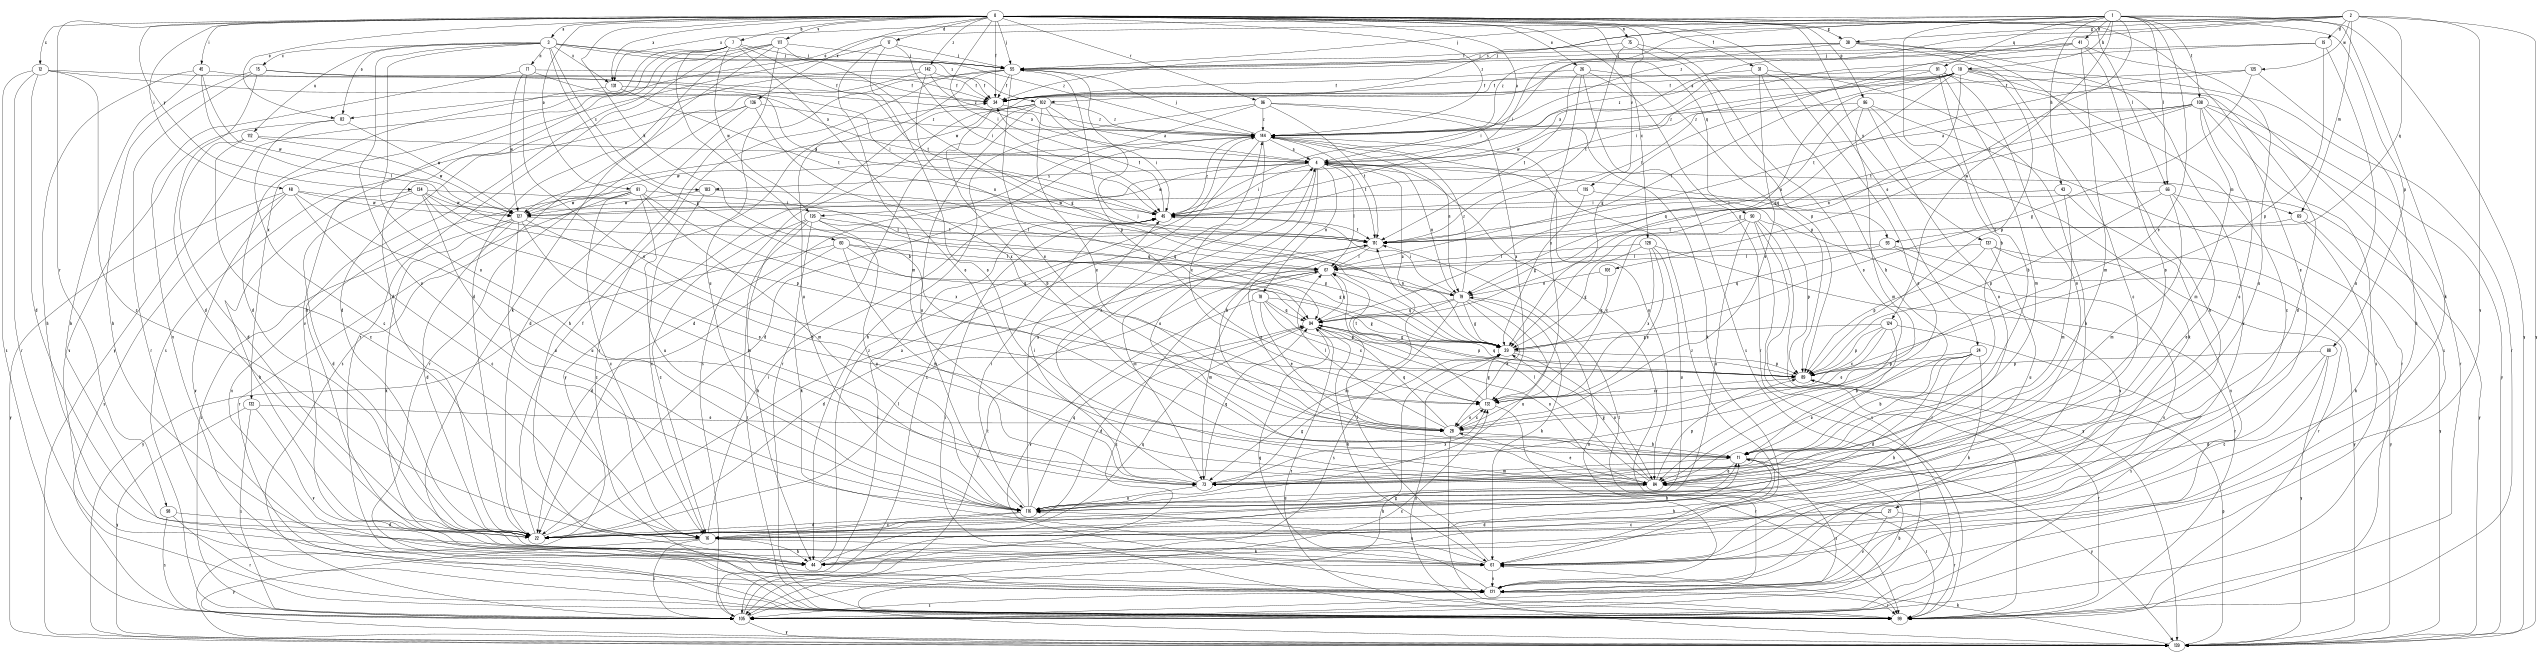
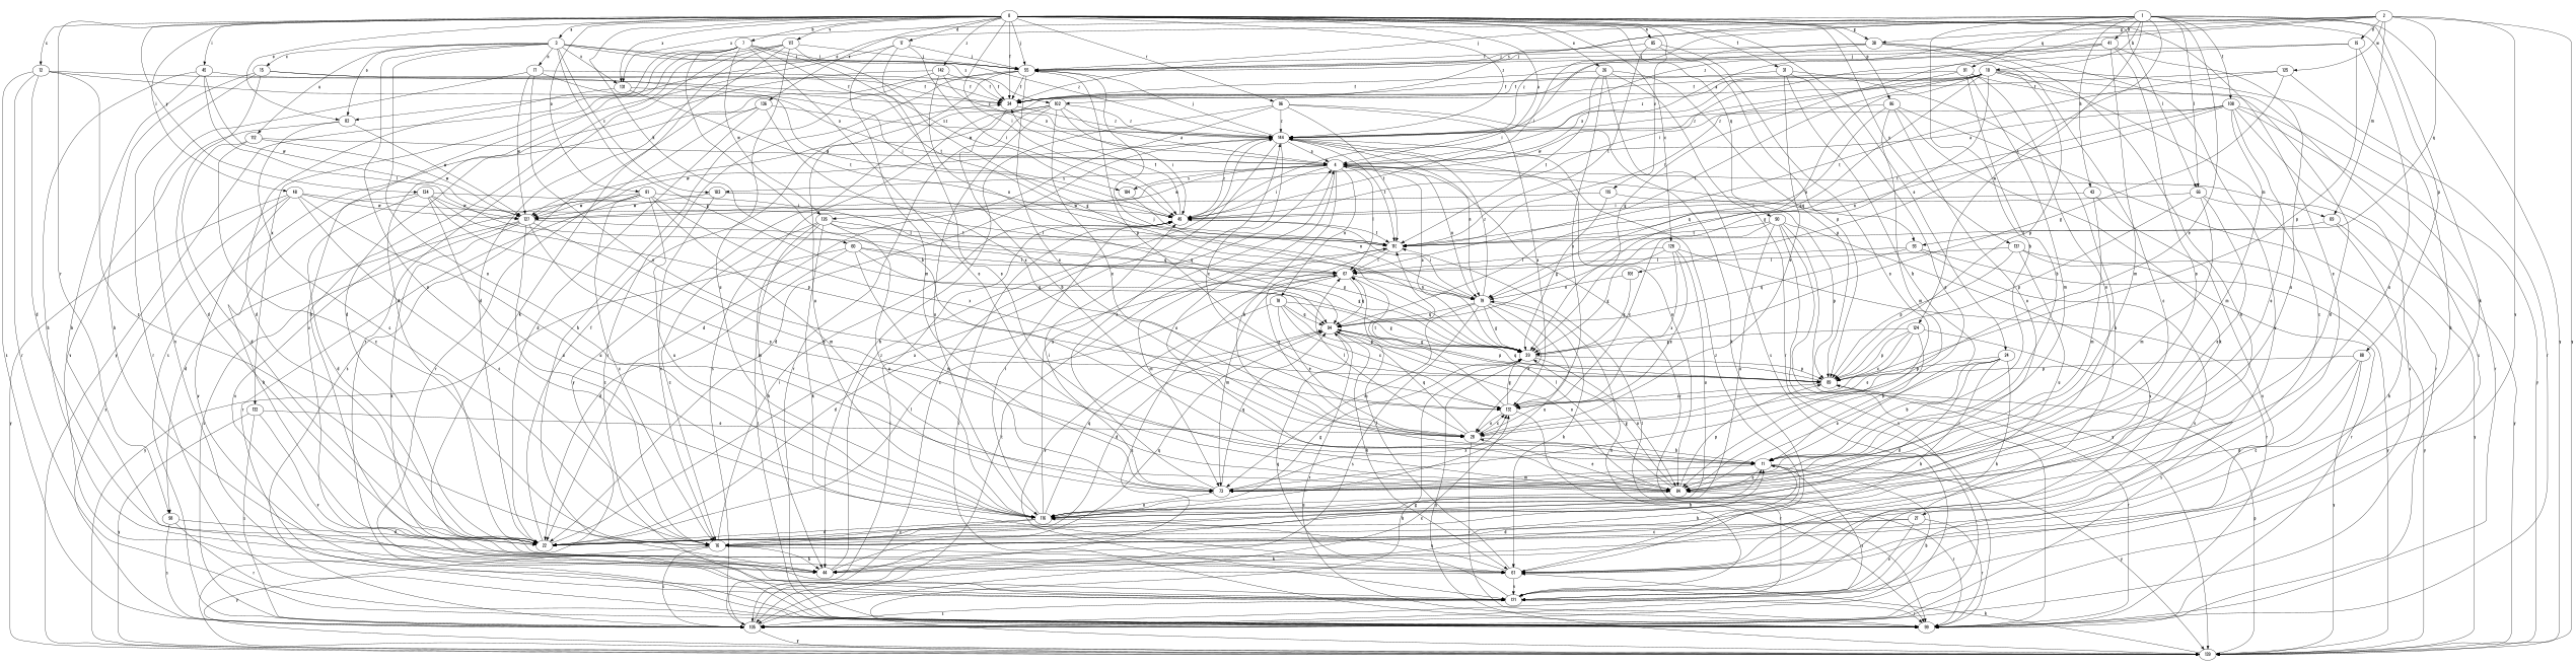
  strict digraph {
    fontname=Oswald
    node [fontname=Oswald]
    edge [fontname=Oswald]
    0
    3
    4
    7
    12
    17
    24
    26
    27
    31
    34
    38
    45
    48
    49
    55
    60
    66
-   75
+   75 [label=85]
    81
    82
    86
    90
    96
    98
    117
    119
    128
    n29 [label=136]
    131
    134
    137
    142
    144
    102
    15
    39
    77
    84
    103
    112
    116
    11
    69
    93
    67
    78
    79
    99
+   104
    126
    139
    22
    110
    132
    105
    16
    121
    73
    61
    89
    44
    133
    28
    127
    94
    1
    10
    41
    43
    88
    91
    106
    108
    124
    2
    19
    125
    0 -> 3 [label=a]
    0 -> 4 [label=a]
    0 -> 7 [label=b]
    0 -> 12 [label=c]
    0 -> 17 [label=d]
    0 -> 24 [label=e]
    0 -> 26 [label=e]
    0 -> 27 [label=e]
    0 -> 31 [label=f]
    0 -> 34 [label=f]
    0 -> 38 [label=g]
    0 -> 45 [label=i]
    0 -> 48 [label=i]
    0 -> 49 [label=i]
    0 -> 55 [label=j]
    0 -> 60 [label=k]
    0 -> 66 [label=l]
    0 -> 75 [label=n]
    0 -> 81 [label=o]
    0 -> 82 [label=o]
    0 -> 86 [label=p]
    0 -> 90 [label=q]
    0 -> 96 [label=r]
    0 -> 98 [label=r]
    0 -> 117 [label=v]
    0 -> 119 [label=v]
    0 -> 128 [label=x]
    0 -> n29 [label=x]
    0 -> 131 [label=x]
    0 -> 134 [label=y]
    0 -> 137 [label=y]
    0 -> 142 [label=z]
    0 -> 144 [label=z]
    3 -> 55 [label=j]
    3 -> 82 [label=o]
    3 -> 131 [label=x]
    3 -> 144 [label=z]
    3 -> 102 [label=s]
    3 -> 15 [label=c]
    3 -> 39 [label=g]
    3 -> 77 [label=n]
    3 -> 84 [label=o]
    3 -> 103 [label=s]
    3 -> 112 [label=u]
    3 -> 116 [label=u]
    4 -> 49 [label=i]
    4 -> 84 [label=o]
    4 -> 103 [label=s]
    4 -> 11 [label=b]
    4 -> 69 [label=m]
    4 -> 93 [label=q]
    4 -> 67 [label=l]
    4 -> 78 [label=n]
    4 -> 79 [label=n]
    4 -> 99 [label=r]
+   4 -> 104 [label=s]
    4 -> 126 [label=w]
    7 -> 55 [label=j]
    7 -> 84 [label=o]
    7 -> 11 [label=b]
+   7 -> 104 [label=s]
    7 -> 126 [label=w]
    7 -> 139 [label=y]
    7 -> 22 [label=d]
    7 -> 110 [label=t]
    7 -> 132 [label=x]
    12 -> 4 [label=a]
    12 -> 34 [label=f]
    12 -> 99 [label=r]
    12 -> 22 [label=d]
    12 -> 105 [label=s]
    12 -> 16 [label=c]
    17 -> 49 [label=i]
    17 -> 55 [label=j]
    17 -> 84 [label=o]
    17 -> 121 [label=v]
    17 -> 73 [label=m]
    24 -> 84 [label=o]
    24 -> 11 [label=b]
    24 -> 22 [label=d]
    24 -> 61 [label=k]
    24 -> 89 [label=p]
    24 -> 44 [label=h]
    26 -> 34 [label=f]
    26 -> 99 [label=r]
    26 -> 110 [label=t]
    26 -> 105 [label=s]
    26 -> 89 [label=p]
    26 -> 133 [label=x]
    27 -> 99 [label=r]
    27 -> 22 [label=d]
    27 -> 16 [label=c]
    27 -> 121 [label=v]
    31 -> 34 [label=f]
    31 -> 84 [label=o]
    31 -> 11 [label=b]
    31 -> 61 [label=k]
    31 -> 28 [label=e]
    34 -> 144 [label=z]
    34 -> 11 [label=b]
    38 -> 49 [label=i]
    38 -> 55 [label=j]
    38 -> 144 [label=z]
    38 -> 16 [label=c]
    38 -> 121 [label=v]
    38 -> 44 [label=h]
    45 -> 34 [label=f]
    45 -> 67 [label=l]
    45 -> 61 [label=k]
    45 -> 44 [label=h]
    45 -> 127 [label=w]
    48 -> 116 [label=u]
    48 -> 67 [label=l]
    48 -> 139 [label=y]
    48 -> 105 [label=s]
    48 -> 16 [label=c]
    48 -> 121 [label=v]
    48 -> 127 [label=w]
    49 -> 34 [label=f]
    49 -> 144 [label=z]
    49 -> 110 [label=t]
    55 -> 34 [label=f]
    55 -> 116 [label=u]
    55 -> 99 [label=r]
    55 -> 89 [label=p]
    55 -> 44 [label=h]
    55 -> 28 [label=e]
    60 -> 39 [label=g]
    60 -> 67 [label=l]
    60 -> 139 [label=y]
    60 -> 22 [label=d]
    60 -> 73 [label=m]
    60 -> 94 [label=q]
    66 -> 49 [label=i]
    66 -> 84 [label=o]
    66 -> 139 [label=y]
    66 -> 73 [label=m]
    66 -> 89 [label=p]
    75 -> 55 [label=j]
    75 -> 84 [label=o]
    75 -> 110 [label=t]
    75 -> 89 [label=p]
    81 -> 116 [label=u]
    81 -> 99 [label=r]
    81 -> 16 [label=c]
    81 -> 121 [label=v]
    81 -> 73 [label=m]
    81 -> 133 [label=x]
    81 -> 127 [label=w]
    81 -> 94 [label=q]
    82 -> 16 [label=c]
    82 -> 121 [label=v]
    82 -> 127 [label=w]
    86 -> 144 [label=z]
    86 -> 84 [label=o]
    86 -> 99 [label=r]
    86 -> 73 [label=m]
    86 -> 61 [label=k]
    86 -> 94 [label=q]
    90 -> 116 [label=u]
    90 -> 99 [label=r]
    90 -> 139 [label=y]
    90 -> 110 [label=t]
    90 -> 105 [label=s]
    90 -> 89 [label=p]
    90 -> 133 [label=x]
    96 -> 144 [label=z]
    96 -> 22 [label=d]
    96 -> 110 [label=t]
    96 -> 61 [label=k]
    96 -> 44 [label=h]
    96 -> 133 [label=x]
    98 -> 99 [label=r]
    98 -> 22 [label=d]
    98 -> 105 [label=s]
    117 -> 55 [label=j]
    117 -> 39 [label=g]
    117 -> 116 [label=u]
    117 -> 99 [label=r]
    117 -> 22 [label=d]
    117 -> 61 [label=k]
    117 -> 44 [label=h]
    119 -> 39 [label=g]
    119 -> 121 [label=v]
    119 -> 127 [label=w]
    128 -> 39 [label=g]
    128 -> 116 [label=u]
    128 -> 67 [label=l]
    128 -> 99 [label=r]
    128 -> 133 [label=x]
    128 -> 28 [label=e]
    n29 -> 144 [label=z]
    n29 -> 99 [label=r]
    n29 -> 22 [label=d]
    n29 -> 105 [label=s]
    n29 -> 133 [label=x]
    131 -> 49 [label=i]
    131 -> 22 [label=d]
    131 -> 110 [label=t]
    134 -> 49 [label=i]
    134 -> 84 [label=o]
    134 -> 116 [label=u]
    134 -> 22 [label=d]
    134 -> 89 [label=p]
    134 -> 44 [label=h]
    134 -> 127 [label=w]
    137 -> 116 [label=u]
    137 -> 67 [label=l]
    137 -> 99 [label=r]
    137 -> 139 [label=y]
    137 -> 89 [label=p]
    142 -> 4 [label=a]
    142 -> 34 [label=f]
    142 -> 79 [label=n]
    142 -> 22 [label=d]
    142 -> 105 [label=s]
    144 -> 4 [label=a]
    144 -> 55 [label=j]
    144 -> 84 [label=o]
    144 -> 79 [label=n]
    144 -> 22 [label=d]
    144 -> 110 [label=t]
    144 -> 105 [label=s]
    144 -> 133 [label=x]
    144 -> 127 [label=w]
    102 -> 4 [label=a]
    102 -> 49 [label=i]
    102 -> 144 [label=z]
    102 -> 116 [label=u]
    102 -> 99 [label=r]
    102 -> 139 [label=y]
    102 -> 105 [label=s]
    102 -> 28 [label=e]
    15 -> 34 [label=f]
    15 -> 144 [label=z]
    15 -> 99 [label=r]
    15 -> 22 [label=d]
    15 -> 44 [label=h]
    39 -> 4 [label=a]
    39 -> 55 [label=j]
    39 -> 84 [label=o]
    39 -> 139 [label=y]
    39 -> 89 [label=p]
    77 -> 34 [label=f]
    77 -> 49 [label=i]
    77 -> 121 [label=v]
    77 -> 28 [label=e]
    77 -> 127 [label=w]
    84 -> 39 [label=g]
    84 -> 116 [label=u]
    84 -> 67 [label=l]
    84 -> 99 [label=r]
    84 -> 89 [label=p]
    84 -> 28 [label=e]
    103 -> 16 [label=c]
    103 -> 127 [label=w]
    103 -> 94 [label=q]
    112 -> 4 [label=a]
    112 -> 22 [label=d]
    112 -> 16 [label=c]
    112 -> 127 [label=w]
    116 -> 4 [label=a]
    116 -> 49 [label=i]
    116 -> 39 [label=g]
    116 -> 22 [label=d]
    116 -> 16 [label=c]
    116 -> 94 [label=q]
    11 -> 84 [label=o]
    11 -> 139 [label=y]
    11 -> 105 [label=s]
    11 -> 73 [label=m]
    11 -> 44 [label=h]
    69 -> 139 [label=y]
    69 -> 110 [label=t]
    69 -> 61 [label=k]
    93 -> 67 [label=l]
    93 -> 139 [label=y]
    93 -> 121 [label=v]
    93 -> 94 [label=q]
    67 -> 79 [label=n]
    67 -> 22 [label=d]
    67 -> 105 [label=s]
    67 -> 73 [label=m]
    67 -> 94 [label=q]
    78 -> 39 [label=g]
    78 -> 121 [label=v]
    78 -> 89 [label=p]
    78 -> 133 [label=x]
    78 -> 28 [label=e]
    78 -> 94 [label=q]
    79 -> 49 [label=i]
    79 -> 144 [label=z]
    79 -> 39 [label=g]
    79 -> 116 [label=u]
    79 -> 105 [label=s]
    79 -> 73 [label=m]
    79 -> 61 [label=k]
    79 -> 28 [label=e]
    79 -> 94 [label=q]
    99 -> 49 [label=i]
+   104 -> 79 [label=n]
    126 -> 39 [label=g]
    126 -> 116 [label=u]
    126 -> 99 [label=r]
    126 -> 110 [label=t]
    126 -> 16 [label=c]
    126 -> 61 [label=k]
    126 -> 44 [label=h]
    139 -> 39 [label=g]
    139 -> 61 [label=k]
    139 -> 89 [label=p]
    22 -> 4 [label=a]
    22 -> 34 [label=f]
    22 -> 67 [label=l]
    110 -> 67 [label=l]
    110 -> 73 [label=m]
    110 -> 28 [label=e]
    132 -> 139 [label=y]
    132 -> 105 [label=s]
    132 -> 121 [label=v]
    132 -> 28 [label=e]
    105 -> 49 [label=i]
    105 -> 11 [label=b]
    105 -> 139 [label=y]
    105 -> 110 [label=t]
    105 -> 133 [label=x]
    16 -> 49 [label=i]
    16 -> 11 [label=b]
    16 -> 139 [label=y]
    16 -> 105 [label=s]
    16 -> 61 [label=k]
    16 -> 44 [label=h]
    121 -> 79 [label=n]
    121 -> 99 [label=r]
    121 -> 110 [label=t]
    121 -> 105 [label=s]
    121 -> 94 [label=q]
    73 -> 49 [label=i]
    73 -> 144 [label=z]
    73 -> 116 [label=u]
    73 -> 133 [label=x]
    73 -> 94 [label=q]
    61 -> 144 [label=z]
    61 -> 116 [label=u]
    61 -> 67 [label=l]
    61 -> 121 [label=v]
    89 -> 99 [label=r]
    89 -> 133 [label=x]
    89 -> 94 [label=q]
    44 -> 144 [label=z]
    44 -> 11 [label=b]
    44 -> 94 [label=q]
    133 -> 39 [label=g]
    133 -> 99 [label=r]
    133 -> 110 [label=t]
    133 -> 28 [label=e]
    28 -> 11 [label=b]
    28 -> 67 [label=l]
    28 -> 99 [label=r]
    28 -> 133 [label=x]
    28 -> 94 [label=q]
    127 -> 11 [label=b]
-   127 -> 22 [label=d]
+   127 -> 98 [label=d]
    127 -> 110 [label=t]
    127 -> 105 [label=s]
    127 -> 16 [label=c]
    127 -> 73 [label=m]
    127 -> 61 [label=k]
    94 -> 39 [label=g]
    94 -> 84 [label=o]
    94 -> 99 [label=r]
    94 -> 22 [label=d]
    94 -> 61 [label=k]
    94 -> 89 [label=p]
    1 -> 49 [label=i]
    1 -> 55 [label=j]
    1 -> 66 [label=l]
    1 -> 131 [label=x]
    1 -> 102 [label=s]
    1 -> 11 [label=b]
    1 -> 139 [label=y]
    1 -> 61 [label=k]
    1 -> 28 [label=e]
    1 -> 10 [label=b]
    1 -> 41 [label=h]
    1 -> 43 [label=h]
    1 -> 88 [label=p]
    1 -> 91 [label=q]
    1 -> 106 [label=t]
    1 -> 108 [label=t]
    1 -> 124 [label=w]
    10 -> 4 [label=a]
    10 -> 34 [label=f]
    10 -> 144 [label=z]
    10 -> 39 [label=g]
    10 -> 67 [label=l]
    10 -> 79 [label=n]
    10 -> 99 [label=r]
    10 -> 22 [label=d]
    10 -> 105 [label=s]
    10 -> 89 [label=p]
    10 -> 127 [label=w]
    10 -> 94 [label=q]
    41 -> 55 [label=j]
    41 -> 39 [label=g]
    41 -> 84 [label=o]
    41 -> 116 [label=u]
    41 -> 73 [label=m]
    41 -> 127 [label=w]
    43 -> 49 [label=i]
    43 -> 121 [label=v]
    43 -> 73 [label=m]
    88 -> 139 [label=y]
    88 -> 22 [label=d]
    88 -> 16 [label=c]
    88 -> 89 [label=p]
    91 -> 34 [label=f]
    91 -> 84 [label=o]
    91 -> 11 [label=b]
    91 -> 110 [label=t]
    91 -> 16 [label=c]
    91 -> 73 [label=m]
    106 -> 39 [label=g]
    106 -> 79 [label=n]
    108 -> 4 [label=a]
    108 -> 144 [label=z]
    108 -> 84 [label=o]
    108 -> 79 [label=n]
    108 -> 99 [label=r]
    108 -> 139 [label=y]
    108 -> 110 [label=t]
    108 -> 105 [label=s]
    108 -> 73 [label=m]
    124 -> 39 [label=g]
    124 -> 11 [label=b]
    124 -> 105 [label=s]
    124 -> 89 [label=p]
    124 -> 133 [label=x]
    124 -> 28 [label=e]
    2 -> 4 [label=a]
    2 -> 34 [label=f]
    2 -> 38 [label=g]
    2 -> 82 [label=o]
    2 -> 144 [label=z]
    2 -> 69 [label=m]
    2 -> 93 [label=q]
    2 -> 139 [label=y]
    2 -> 121 [label=v]
    2 -> 19 [label=d]
    2 -> 125 [label=w]
    19 -> 49 [label=i]
    19 -> 55 [label=j]
    19 -> 116 [label=u]
    19 -> 89 [label=p]
    125 -> 34 [label=f]
    125 -> 39 [label=g]
    125 -> 110 [label=t]
    125 -> 44 [label=h]
  }
